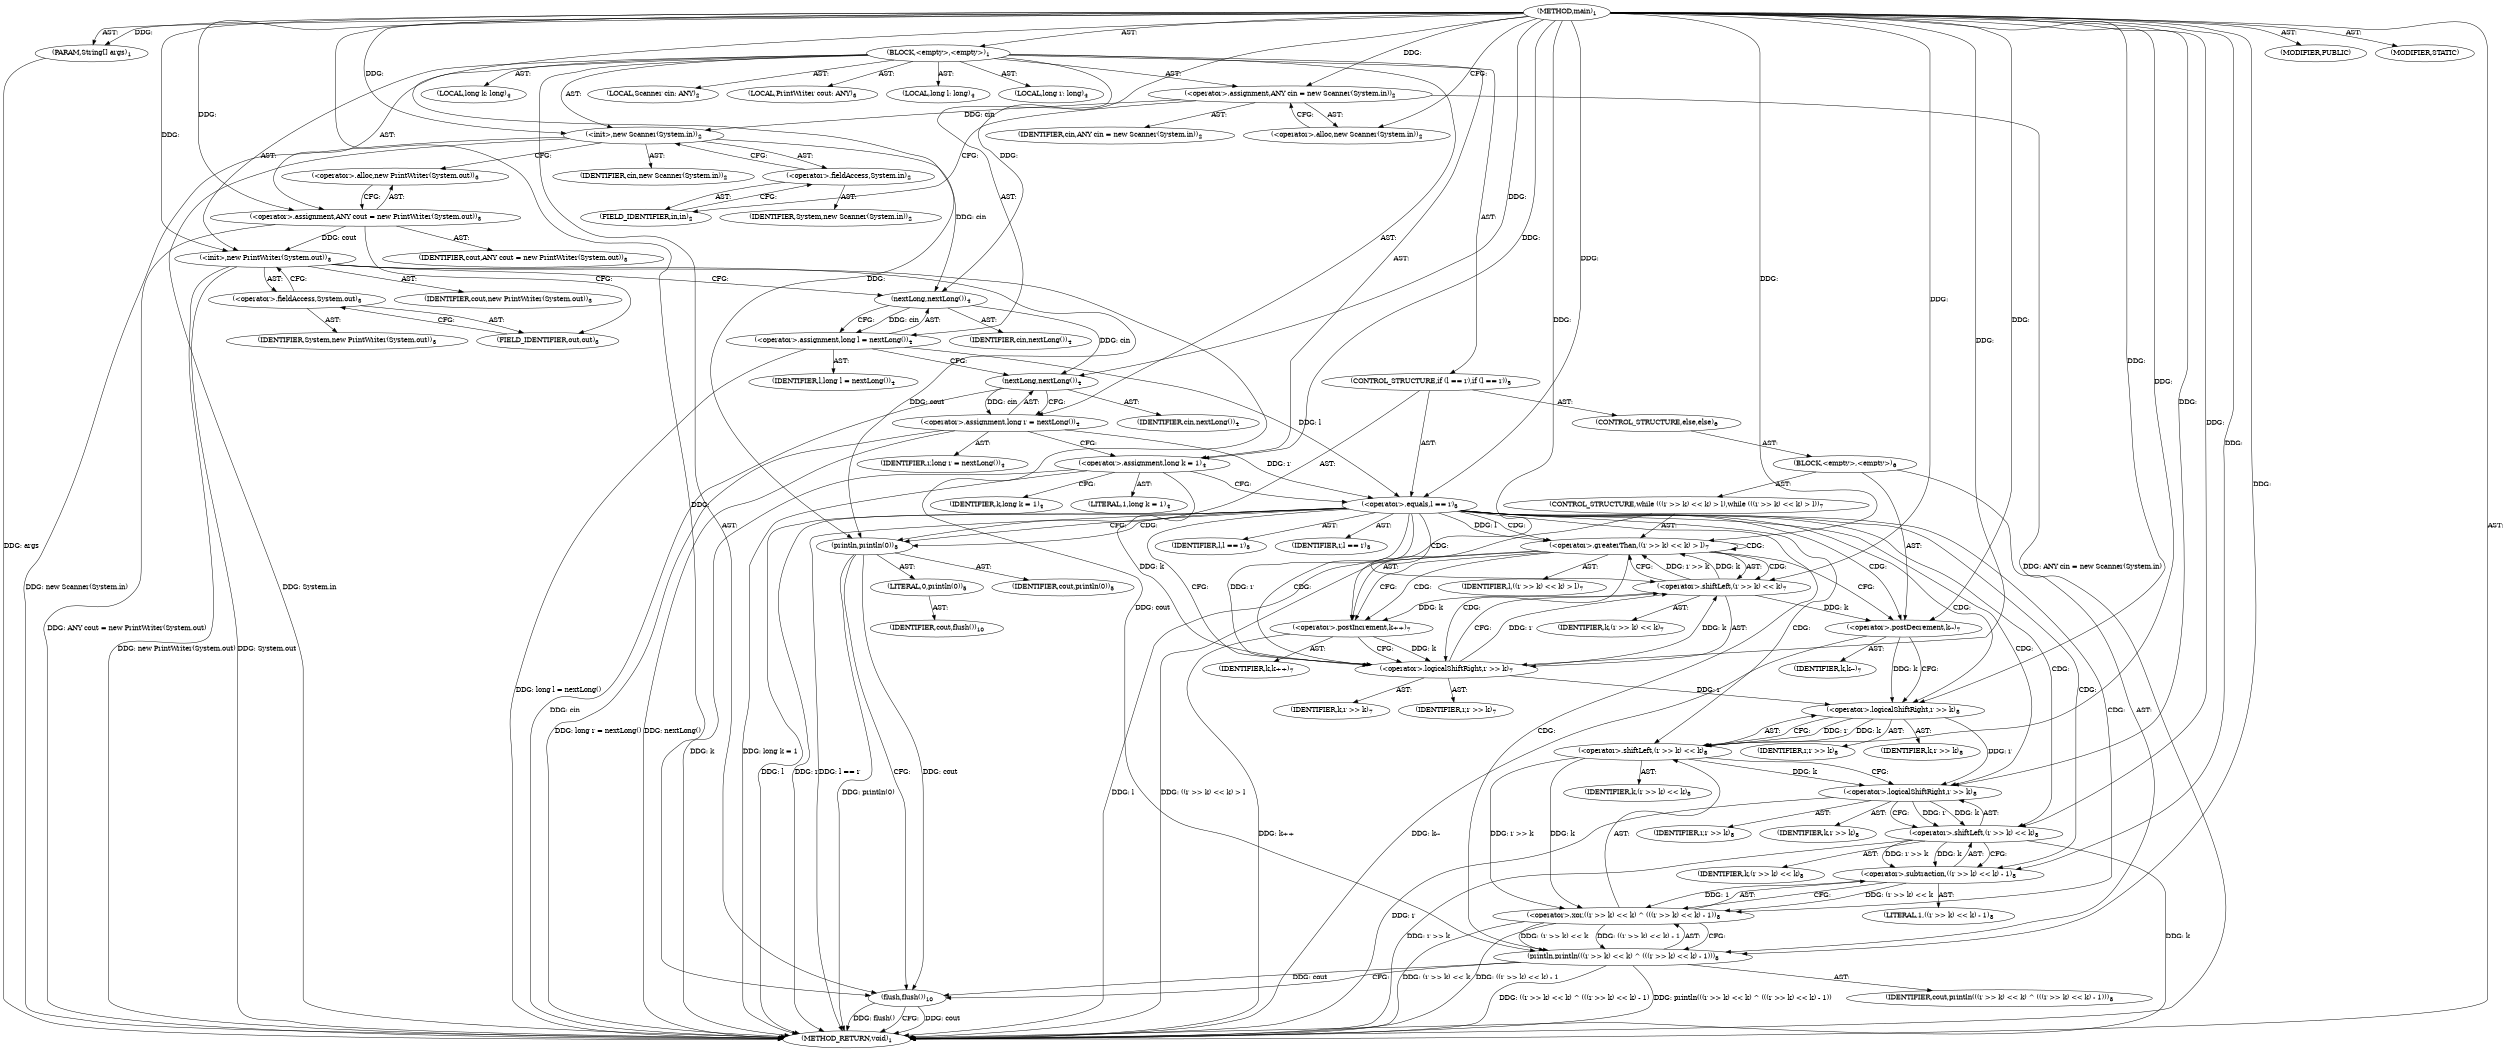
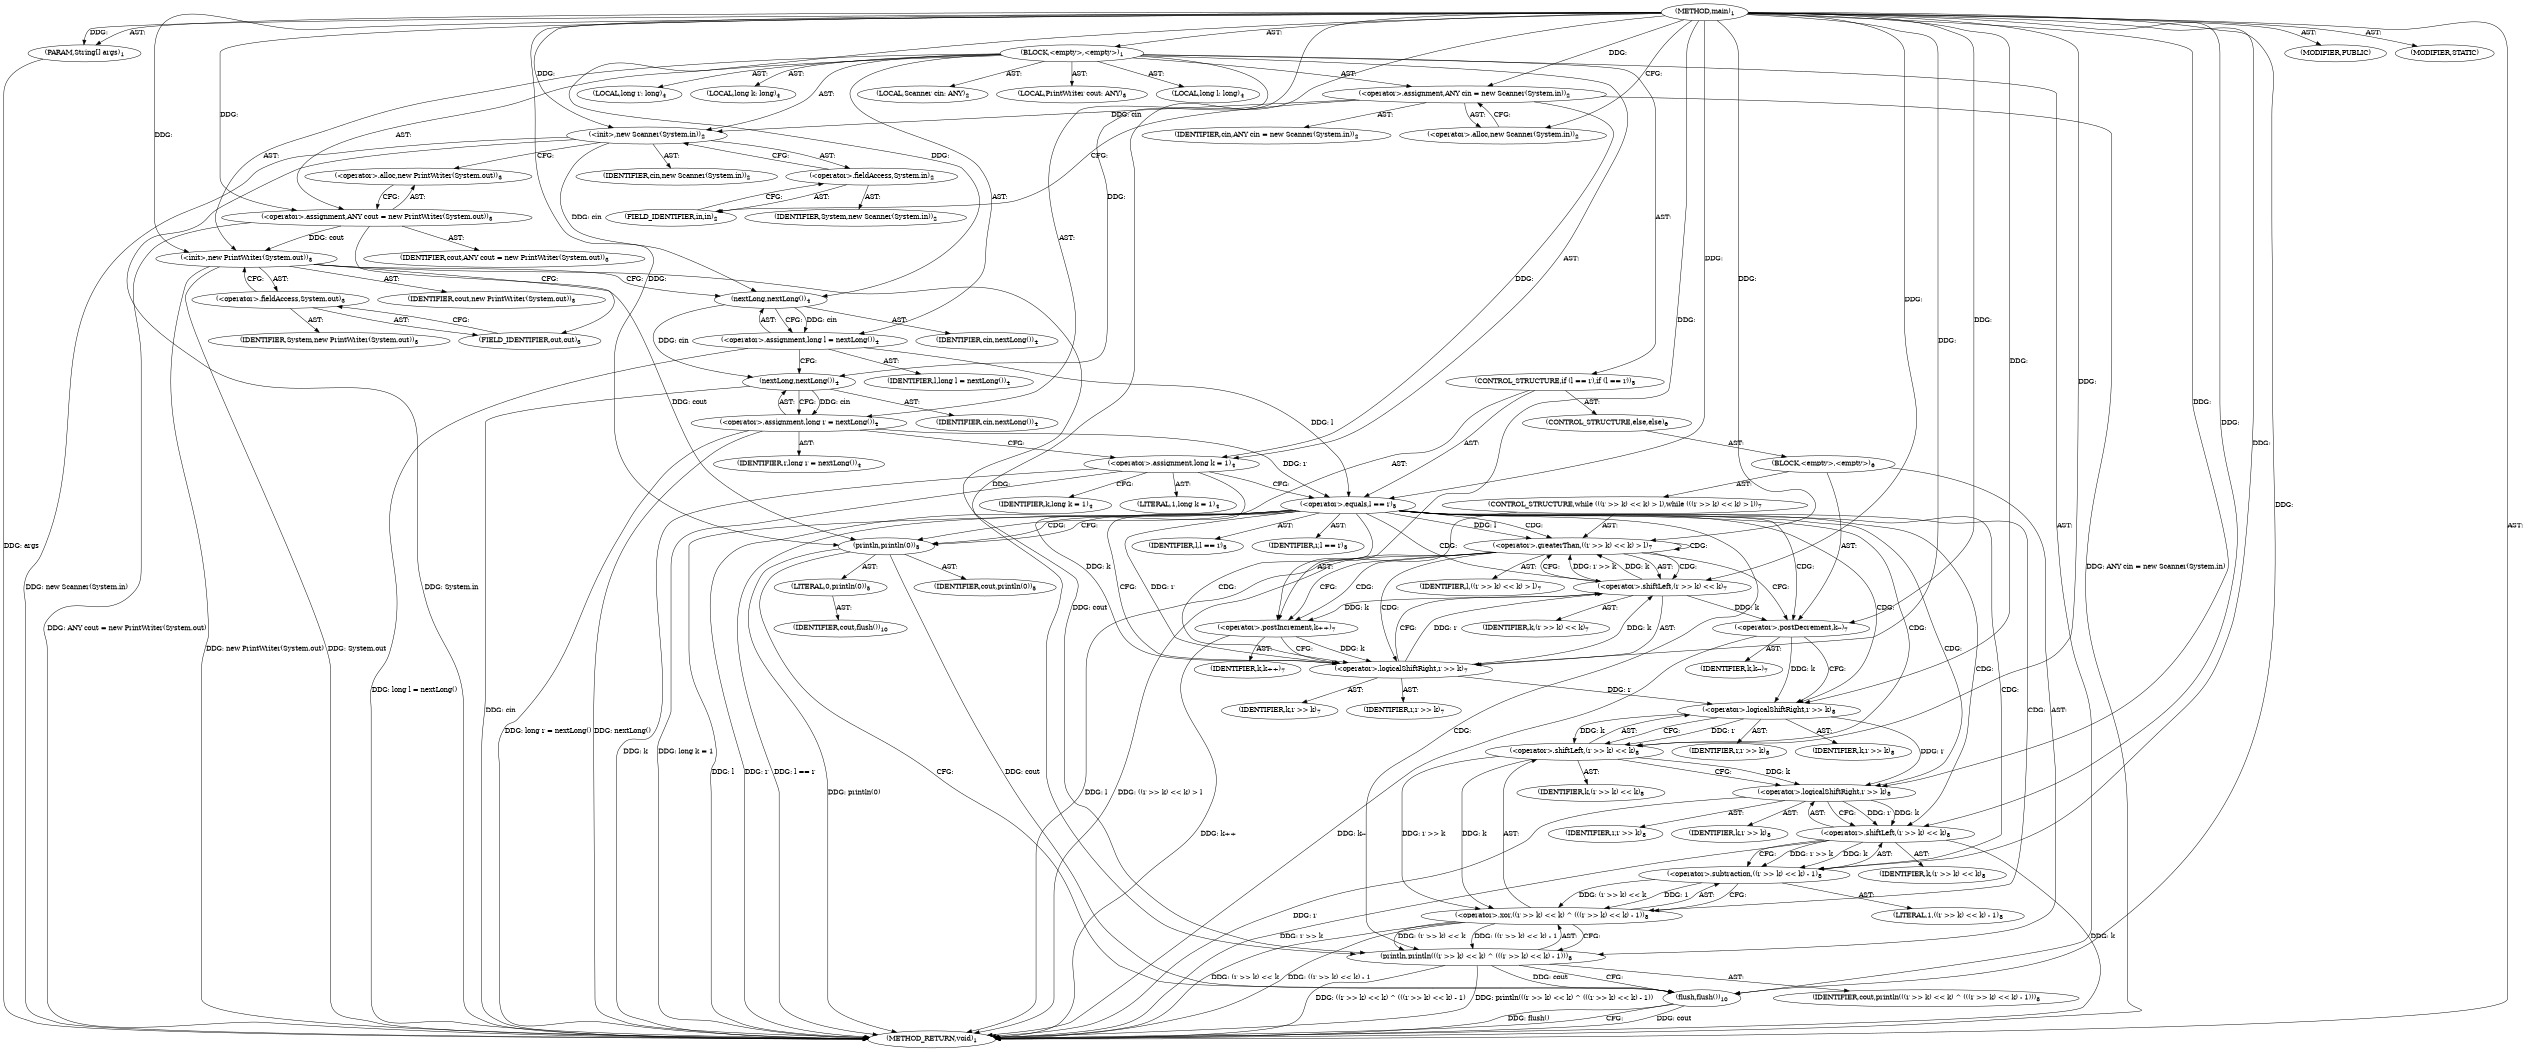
  digraph {
    n1 [label=<(METHOD,main)<SUB>1</SUB>>]
    n2 [label=<(PARAM,String[] args)<SUB>1</SUB>>]
    n3 [label=<(BLOCK,&lt;empty&gt;,&lt;empty&gt;)<SUB>1</SUB>>]
    n4 [label=<(&lt;operator&gt;.assignment,ANY cin = new Scanner(System.in))<SUB>2</SUB>>]
    n5 [label=<(&lt;operator&gt;.alloc,new Scanner(System.in))<SUB>2</SUB>>]
    n6 [label=<(&lt;init&gt;,new Scanner(System.in))<SUB>2</SUB>>]
    n7 [label=<(&lt;operator&gt;.assignment,ANY cout = new PrintWriter(System.out))<SUB>3</SUB>>]
    n8 [label=<(&lt;init&gt;,new PrintWriter(System.out))<SUB>3</SUB>>]
    n9 [label=<(nextLong,nextLong())<SUB>4</SUB>>]
    n10 [label=<(nextLong,nextLong())<SUB>4</SUB>>]
    n11 [label=<(&lt;operator&gt;.assignment,long k = 1)<SUB>4</SUB>>]
    n12 [label=<(&lt;operator&gt;.equals,l == r)<SUB>5</SUB>>]
    n13 [label=<(println,println(0))<SUB>5</SUB>>]
    n14 [label=<(&lt;operator&gt;.greaterThan,((r &gt;&gt; k) &lt;&lt; k) &gt; l)<SUB>7</SUB>>]
    n15 [label=<(&lt;operator&gt;.shiftLeft,(r &gt;&gt; k) &lt;&lt; k)<SUB>7</SUB>>]
    n16 [label=<(&lt;operator&gt;.logicalShiftRight,r &gt;&gt; k)<SUB>7</SUB>>]
    n17 [label=<(&lt;operator&gt;.postIncrement,k++)<SUB>7</SUB>>]
    n18 [label=<(&lt;operator&gt;.postDecrement,k--)<SUB>7</SUB>>]
    n19 [label=<(println,println(((r &gt;&gt; k) &lt;&lt; k) ^ (((r &gt;&gt; k) &lt;&lt; k) - 1)))<SUB>8</SUB>>]
    n20 [label=<(&lt;operator&gt;.shiftLeft,(r &gt;&gt; k) &lt;&lt; k)<SUB>8</SUB>>]
    n21 [label=<(&lt;operator&gt;.logicalShiftRight,r &gt;&gt; k)<SUB>8</SUB>>]
    n22 [label=<(&lt;operator&gt;.subtraction,((r &gt;&gt; k) &lt;&lt; k) - 1)<SUB>8</SUB>>]
    n23 [label=<(&lt;operator&gt;.shiftLeft,(r &gt;&gt; k) &lt;&lt; k)<SUB>8</SUB>>]
    n24 [label=<(&lt;operator&gt;.logicalShiftRight,r &gt;&gt; k)<SUB>8</SUB>>]
    n25 [label=<(flush,flush())<SUB>10</SUB>>]
    n26 [label=<(MODIFIER,PUBLIC)>]
    n27 [label=<(MODIFIER,STATIC)>]
    n28 [label=<(METHOD_RETURN,void)<SUB>1</SUB>>]
    n29 [label=<(LOCAL,Scanner cin: ANY)<SUB>2</SUB>>]
    n30 [label=<(LOCAL,PrintWriter cout: ANY)<SUB>3</SUB>>]
    n31 [label=<(LOCAL,long l: long)<SUB>4</SUB>>]
    n32 [label=<(LOCAL,long r: long)<SUB>4</SUB>>]
    n33 [label=<(LOCAL,long k: long)<SUB>4</SUB>>]
    n34 [label=<(&lt;operator&gt;.assignment,long l = nextLong())<SUB>4</SUB>>]
    n35 [label=<(&lt;operator&gt;.assignment,long r = nextLong())<SUB>4</SUB>>]
    n36 [label=<(CONTROL_STRUCTURE,if (l == r),if (l == r))<SUB>5</SUB>>]
    n37 [label=<(IDENTIFIER,cin,ANY cin = new Scanner(System.in))<SUB>2</SUB>>]
    n38 [label=<(FIELD_IDENTIFIER,in,in)<SUB>2</SUB>>]
    n39 [label=<(IDENTIFIER,cin,new Scanner(System.in))<SUB>2</SUB>>]
    n40 [label=<(&lt;operator&gt;.fieldAccess,System.in)<SUB>2</SUB>>]
    n41 [label=<(&lt;operator&gt;.alloc,new PrintWriter(System.out))<SUB>3</SUB>>]
    n42 [label=<(IDENTIFIER,cout,ANY cout = new PrintWriter(System.out))<SUB>3</SUB>>]
    n43 [label=<(FIELD_IDENTIFIER,out,out)<SUB>3</SUB>>]
    n44 [label=<(IDENTIFIER,cout,new PrintWriter(System.out))<SUB>3</SUB>>]
    n45 [label=<(&lt;operator&gt;.fieldAccess,System.out)<SUB>3</SUB>>]
    n46 [label=<(IDENTIFIER,cin,nextLong())<SUB>4</SUB>>]
    n47 [label=<(IDENTIFIER,cin,nextLong())<SUB>4</SUB>>]
    n48 [label=<(IDENTIFIER,k,long k = 1)<SUB>4</SUB>>]
    n49 [label=<(LITERAL,1,long k = 1)<SUB>4</SUB>>]
    n50 [label=<(IDENTIFIER,l,l == r)<SUB>5</SUB>>]
    n51 [label=<(IDENTIFIER,r,l == r)<SUB>5</SUB>>]
    n52 [label=<(&lt;operator&gt;.xor,((r &gt;&gt; k) &lt;&lt; k) ^ (((r &gt;&gt; k) &lt;&lt; k) - 1))<SUB>8</SUB>>]
    n53 [label=<(IDENTIFIER,cout,println(0))<SUB>5</SUB>>]
    n54 [label=<(LITERAL,0,println(0))<SUB>5</SUB>>]
    n55 [label=<(IDENTIFIER,l,((r &gt;&gt; k) &lt;&lt; k) &gt; l)<SUB>7</SUB>>]
    n56 [label=<(IDENTIFIER,k,(r &gt;&gt; k) &lt;&lt; k)<SUB>7</SUB>>]
    n57 [label=<(IDENTIFIER,r,r &gt;&gt; k)<SUB>7</SUB>>]
    n58 [label=<(IDENTIFIER,k,r &gt;&gt; k)<SUB>7</SUB>>]
    n59 [label=<(IDENTIFIER,k,k++)<SUB>7</SUB>>]
    n60 [label=<(IDENTIFIER,k,k--)<SUB>7</SUB>>]
    n61 [label=<(IDENTIFIER,cout,println(((r &gt;&gt; k) &lt;&lt; k) ^ (((r &gt;&gt; k) &lt;&lt; k) - 1)))<SUB>8</SUB>>]
    n62 [label=<(IDENTIFIER,k,(r &gt;&gt; k) &lt;&lt; k)<SUB>8</SUB>>]
    n63 [label=<(IDENTIFIER,r,r &gt;&gt; k)<SUB>8</SUB>>]
    n64 [label=<(IDENTIFIER,k,r &gt;&gt; k)<SUB>8</SUB>>]
    n65 [label=<(LITERAL,1,((r &gt;&gt; k) &lt;&lt; k) - 1)<SUB>8</SUB>>]
    n66 [label=<(IDENTIFIER,k,(r &gt;&gt; k) &lt;&lt; k)<SUB>8</SUB>>]
    n67 [label=<(IDENTIFIER,r,r &gt;&gt; k)<SUB>8</SUB>>]
    n68 [label=<(IDENTIFIER,k,r &gt;&gt; k)<SUB>8</SUB>>]
    n69 [label=<(IDENTIFIER,l,long l = nextLong())<SUB>4</SUB>>]
    n70 [label=<(IDENTIFIER,r,long r = nextLong())<SUB>4</SUB>>]
    n71 [label=<(CONTROL_STRUCTURE,else,else)<SUB>6</SUB>>]
    n72 [label=<(IDENTIFIER,System,new Scanner(System.in))<SUB>2</SUB>>]
    n73 [label=<(IDENTIFIER,System,new PrintWriter(System.out))<SUB>3</SUB>>]
    n74 [label=<(BLOCK,&lt;empty&gt;,&lt;empty&gt;)<SUB>6</SUB>>]
    n75 [label=<(IDENTIFIER,cout,flush())<SUB>10</SUB>>]
    n76 [label=<(CONTROL_STRUCTURE,while (((r &gt;&gt; k) &lt;&lt; k) &gt; l),while (((r &gt;&gt; k) &lt;&lt; k) &gt; l))<SUB>7</SUB>>]
    n1 -> n2 [label="AST: "]
    n1 -> n2 [label="DDG: "]
    n1 -> n3 [label="AST: "]
    n1 -> n4 [label="DDG: "]
    n1 -> n5 [label="CFG: "]
    n1 -> n6 [label="DDG: "]
    n1 -> n7 [label="DDG: "]
    n1 -> n8 [label="DDG: "]
    n1 -> n9 [label="DDG: "]
    n1 -> n10 [label="DDG: "]
-   n1 -> n11 [label="DDG: "]
+   n4 -> n11 [label="DDG: "]
    n1 -> n12 [label="DDG: "]
    n1 -> n13 [label="DDG: "]
    n1 -> n14 [label="DDG: "]
    n1 -> n15 [label="DDG: "]
    n1 -> n16 [label="DDG: "]
    n1 -> n17 [label="DDG: "]
    n1 -> n18 [label="DDG: "]
    n1 -> n19 [label="DDG: "]
    n1 -> n20 [label="DDG: "]
    n1 -> n21 [label="DDG: "]
    n1 -> n22 [label="DDG: "]
    n1 -> n23 [label="DDG: "]
    n1 -> n24 [label="DDG: "]
    n1 -> n25 [label="DDG: "]
    n1 -> n26 [label="AST: "]
    n1 -> n27 [label="AST: "]
    n1 -> n28 [label="AST: "]
    n2 -> n28 [label="DDG: args"]
    n3 -> n4 [label="AST: "]
    n3 -> n6 [label="AST: "]
    n3 -> n7 [label="AST: "]
    n3 -> n8 [label="AST: "]
    n3 -> n11 [label="AST: "]
    n3 -> n25 [label="AST: "]
    n3 -> n29 [label="AST: "]
    n3 -> n30 [label="AST: "]
    n3 -> n31 [label="AST: "]
    n3 -> n32 [label="AST: "]
    n3 -> n33 [label="AST: "]
    n3 -> n34 [label="AST: "]
    n3 -> n35 [label="AST: "]
    n3 -> n36 [label="AST: "]
    n4 -> n5 [label="AST: "]
    n4 -> n6 [label="DDG: cin"]
    n4 -> n28 [label="DDG: ANY cin = new Scanner(System.in)"]
    n4 -> n37 [label="AST: "]
    n4 -> n38 [label="CFG: "]
    n5 -> n4 [label="CFG: "]
    n6 -> n9 [label="DDG: cin"]
    n6 -> n28 [label="DDG: System.in"]
    n6 -> n28 [label="DDG: new Scanner(System.in)"]
    n6 -> n39 [label="AST: "]
    n6 -> n40 [label="AST: "]
    n6 -> n41 [label="CFG: "]
    n7 -> n8 [label="DDG: cout"]
    n7 -> n28 [label="DDG: ANY cout = new PrintWriter(System.out)"]
    n7 -> n41 [label="AST: "]
    n7 -> n42 [label="AST: "]
    n7 -> n43 [label="CFG: "]
    n8 -> n9 [label="CFG: "]
    n8 -> n13 [label="DDG: cout"]
    n8 -> n19 [label="DDG: cout"]
    n8 -> n28 [label="DDG: System.out"]
    n8 -> n28 [label="DDG: new PrintWriter(System.out)"]
    n8 -> n44 [label="AST: "]
    n8 -> n45 [label="AST: "]
    n9 -> n10 [label="DDG: cin"]
    n9 -> n34 [label="CFG: "]
    n9 -> n34 [label="DDG: cin"]
    n9 -> n46 [label="AST: "]
    n10 -> n28 [label="DDG: cin"]
    n10 -> n35 [label="CFG: "]
    n10 -> n35 [label="DDG: cin"]
    n10 -> n47 [label="AST: "]
    n11 -> n12 [label="CFG: "]
    n11 -> n16 [label="DDG: k"]
    n11 -> n28 [label="DDG: k"]
    n11 -> n28 [label="DDG: long k = 1"]
    n11 -> n48 [label="CFG: "]
    n11 -> n49 [label="AST: "]
    n12 -> n13 [label="CFG: "]
    n12 -> n13 [label="CDG: "]
    n12 -> n14 [label="DDG: l"]
    n12 -> n14 [label="CDG: "]
    n12 -> n15 [label="CDG: "]
    n12 -> n16 [label="CFG: "]
    n12 -> n16 [label="DDG: r"]
    n12 -> n16 [label="CDG: "]
    n12 -> n18 [label="CDG: "]
    n12 -> n19 [label="CDG: "]
    n12 -> n20 [label="CDG: "]
    n12 -> n21 [label="CDG: "]
    n12 -> n22 [label="CDG: "]
    n12 -> n23 [label="CDG: "]
    n12 -> n24 [label="CDG: "]
    n12 -> n28 [label="DDG: l"]
    n12 -> n28 [label="DDG: r"]
    n12 -> n28 [label="DDG: l == r"]
    n12 -> n50 [label="AST: "]
    n12 -> n51 [label="AST: "]
    n12 -> n52 [label="CDG: "]
    n13 -> n25 [label="CFG: "]
    n13 -> n25 [label="DDG: cout"]
    n13 -> n28 [label="DDG: println(0)"]
    n13 -> n53 [label="AST: "]
    n13 -> n54 [label="AST: "]
    n14 -> n14 [label="CDG: "]
    n14 -> n15 [label="AST: "]
    n14 -> n15 [label="CDG: "]
    n14 -> n16 [label="CDG: "]
    n14 -> n17 [label="CFG: "]
    n14 -> n17 [label="CDG: "]
    n14 -> n18 [label="CFG: "]
    n14 -> n28 [label="DDG: l"]
    n14 -> n28 [label="DDG: ((r &gt;&gt; k) &lt;&lt; k) &gt; l"]
    n14 -> n55 [label="AST: "]
    n15 -> n14 [label="CFG: "]
    n15 -> n14 [label="DDG: r &gt;&gt; k"]
    n15 -> n14 [label="DDG: k"]
    n15 -> n16 [label="AST: "]
    n15 -> n17 [label="DDG: k"]
    n15 -> n18 [label="DDG: k"]
    n15 -> n56 [label="AST: "]
    n16 -> n15 [label="CFG: "]
    n16 -> n15 [label="DDG: r"]
    n16 -> n15 [label="DDG: k"]
    n16 -> n21 [label="DDG: r"]
    n16 -> n57 [label="AST: "]
    n16 -> n58 [label="AST: "]
    n17 -> n16 [label="CFG: "]
    n17 -> n16 [label="DDG: k"]
    n17 -> n28 [label="DDG: k++"]
    n17 -> n59 [label="AST: "]
    n18 -> n21 [label="CFG: "]
    n18 -> n21 [label="DDG: k"]
    n18 -> n28 [label="DDG: k--"]
    n18 -> n60 [label="AST: "]
    n19 -> n25 [label="CFG: "]
    n19 -> n25 [label="DDG: cout"]
    n19 -> n28 [label="DDG: ((r &gt;&gt; k) &lt;&lt; k) ^ (((r &gt;&gt; k) &lt;&lt; k) - 1)"]
    n19 -> n28 [label="DDG: println(((r &gt;&gt; k) &lt;&lt; k) ^ (((r &gt;&gt; k) &lt;&lt; k) - 1))"]
    n19 -> n52 [label="AST: "]
    n19 -> n61 [label="AST: "]
    n20 -> n21 [label="AST: "]
    n20 -> n24 [label="CFG: "]
    n20 -> n24 [label="DDG: k"]
    n20 -> n52 [label="DDG: r &gt;&gt; k"]
    n20 -> n52 [label="DDG: k"]
    n20 -> n62 [label="AST: "]
    n21 -> n20 [label="CFG: "]
    n21 -> n20 [label="DDG: r"]
    n21 -> n20 [label="DDG: k"]
    n21 -> n24 [label="DDG: r"]
    n21 -> n63 [label="AST: "]
    n21 -> n64 [label="AST: "]
    n22 -> n23 [label="AST: "]
    n22 -> n52 [label="CFG: "]
    n22 -> n52 [label="DDG: (r &gt;&gt; k) &lt;&lt; k"]
    n22 -> n52 [label="DDG: 1"]
    n22 -> n65 [label="AST: "]
    n23 -> n22 [label="CFG: "]
    n23 -> n22 [label="DDG: r &gt;&gt; k"]
    n23 -> n22 [label="DDG: k"]
    n23 -> n24 [label="AST: "]
    n23 -> n28 [label="DDG: r &gt;&gt; k"]
    n23 -> n28 [label="DDG: k"]
    n23 -> n66 [label="AST: "]
    n24 -> n23 [label="CFG: "]
    n24 -> n23 [label="DDG: r"]
    n24 -> n23 [label="DDG: k"]
    n24 -> n28 [label="DDG: r"]
    n24 -> n67 [label="AST: "]
    n24 -> n68 [label="AST: "]
    n25 -> n28 [label="CFG: "]
    n25 -> n28 [label="DDG: cout"]
    n25 -> n28 [label="DDG: flush()"]
    n34 -> n9 [label="AST: "]
    n34 -> n10 [label="CFG: "]
    n34 -> n12 [label="DDG: l"]
    n34 -> n28 [label="DDG: long l = nextLong()"]
    n34 -> n69 [label="AST: "]
    n35 -> n10 [label="AST: "]
    n35 -> n11 [label="CFG: "]
    n35 -> n12 [label="DDG: r"]
    n35 -> n28 [label="DDG: nextLong()"]
    n35 -> n28 [label="DDG: long r = nextLong()"]
    n35 -> n70 [label="AST: "]
    n36 -> n12 [label="AST: "]
    n36 -> n13 [label="AST: "]
    n36 -> n71 [label="AST: "]
    n38 -> n40 [label="CFG: "]
    n40 -> n6 [label="CFG: "]
    n40 -> n38 [label="AST: "]
    n40 -> n72 [label="AST: "]
    n41 -> n7 [label="CFG: "]
    n43 -> n45 [label="CFG: "]
    n45 -> n8 [label="CFG: "]
    n45 -> n43 [label="AST: "]
    n45 -> n73 [label="AST: "]
    n52 -> n19 [label="CFG: "]
    n52 -> n19 [label="DDG: (r &gt;&gt; k) &lt;&lt; k"]
    n52 -> n19 [label="DDG: ((r &gt;&gt; k) &lt;&lt; k) - 1"]
    n52 -> n20 [label="AST: "]
    n52 -> n22 [label="AST: "]
    n52 -> n28 [label="DDG: (r &gt;&gt; k) &lt;&lt; k"]
    n52 -> n28 [label="DDG: ((r &gt;&gt; k) &lt;&lt; k) - 1"]
    n54 -> n75 [label="AST: "]
    n71 -> n74 [label="AST: "]
    n74 -> n18 [label="AST: "]
    n74 -> n19 [label="AST: "]
    n74 -> n76 [label="AST: "]
    n76 -> n14 [label="AST: "]
    n76 -> n17 [label="AST: "]
  }
